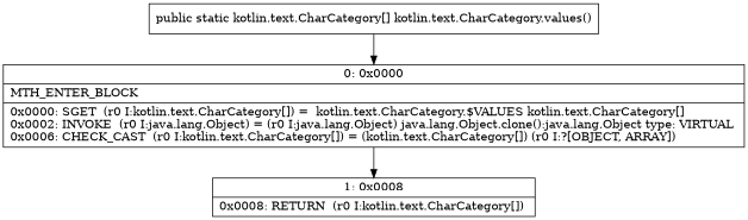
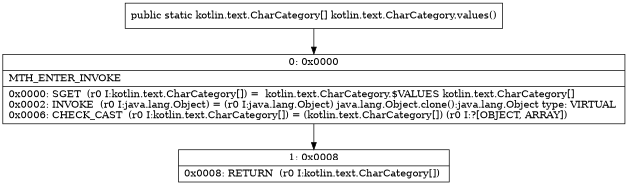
  digraph {
    node [shape=record]
-   n1 [label="{0\:\ 0x0000|MTH_ENTER_BLOCK\l|0x0000: SGET  (r0 I:kotlin.text.CharCategory[]) =  kotlin.text.CharCategory.$VALUES kotlin.text.CharCategory[] \l0x0002: INVOKE  (r0 I:java.lang.Object) = (r0 I:java.lang.Object) java.lang.Object.clone():java.lang.Object type: VIRTUAL \l0x0006: CHECK_CAST  (r0 I:kotlin.text.CharCategory[]) = (kotlin.text.CharCategory[]) (r0 I:?[OBJECT, ARRAY]) \l}"]
+   n1 [label="{0\:\ 0x0000|MTH_ENTER_INVOKE\l|0x0000: SGET  (r0 I:kotlin.text.CharCategory[]) =  kotlin.text.CharCategory.$VALUES kotlin.text.CharCategory[] \l0x0002: INVOKE  (r0 I:java.lang.Object) = (r0 I:java.lang.Object) java.lang.Object.clone():java.lang.Object type: VIRTUAL \l0x0006: CHECK_CAST  (r0 I:kotlin.text.CharCategory[]) = (kotlin.text.CharCategory[]) (r0 I:?[OBJECT, ARRAY]) \l}"]
    n2 [label="{1\:\ 0x0008|0x0008: RETURN  (r0 I:kotlin.text.CharCategory[]) \l}"]
    n3 [label="{public static kotlin.text.CharCategory[] kotlin.text.CharCategory.values() }"]
    n1 -> n2
    n3 -> n1
  }
